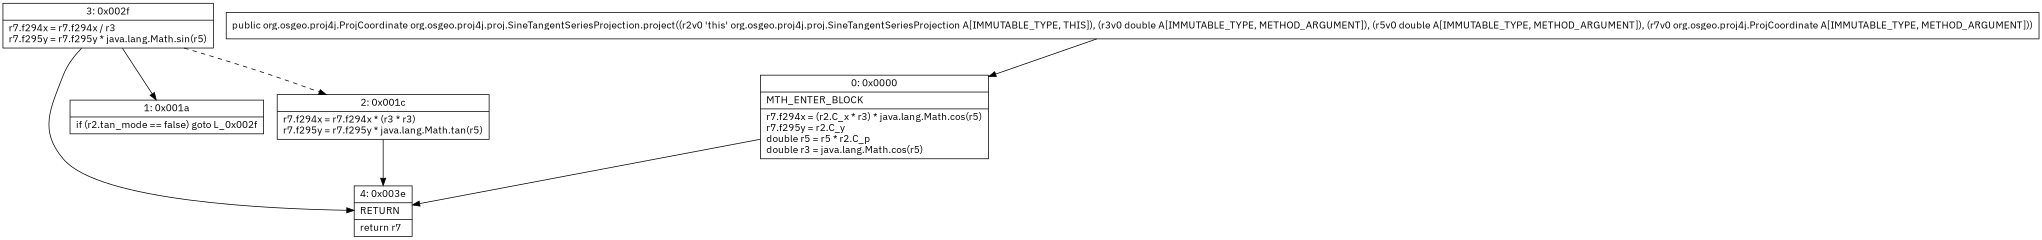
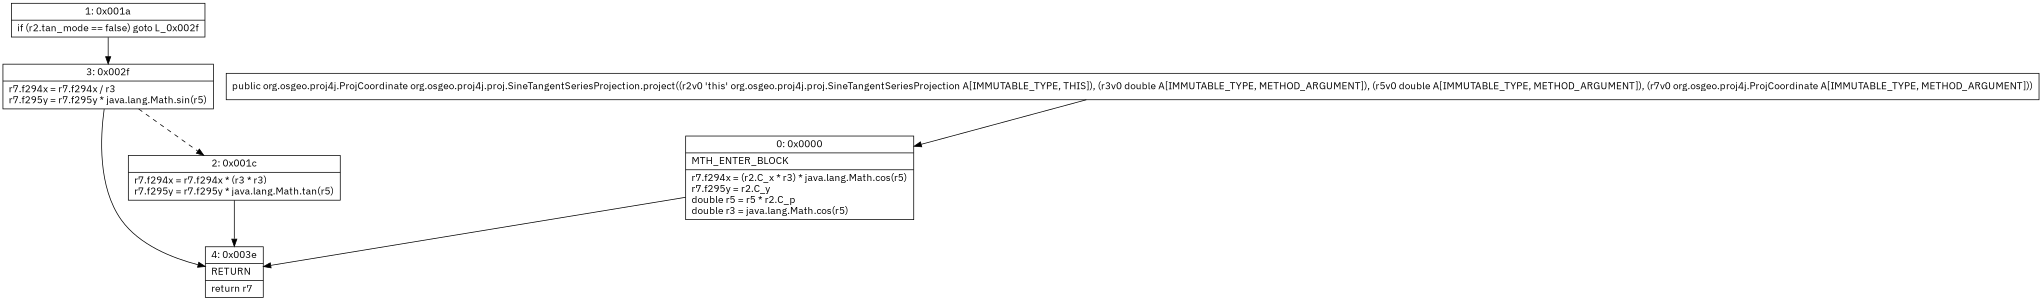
  digraph {
    fontname="IBM Plex Sans"
    node [fontname="IBM Plex Sans" shape=record]
    edge [fontname="IBM Plex Sans"]
    n1 [label="{0\:\ 0x0000|MTH_ENTER_BLOCK\l|r7.f294x = (r2.C_x * r3) * java.lang.Math.cos(r5)\lr7.f295y = r2.C_y\ldouble r5 = r5 * r2.C_p\ldouble r3 = java.lang.Math.cos(r5)\l}"]
    n2 [label="{4\:\ 0x003e|RETURN\l|return r7\l}"]
    n3 [label="{1\:\ 0x001a|if (r2.tan_mode == false) goto L_0x002f\l}"]
    n4 [label="{3\:\ 0x002f|r7.f294x = r7.f294x \/ r3\lr7.f295y = r7.f295y * java.lang.Math.sin(r5)\l}"]
    n5 [label="{2\:\ 0x001c|r7.f294x = r7.f294x * (r3 * r3)\lr7.f295y = r7.f295y * java.lang.Math.tan(r5)\l}"]
    n6 [label="{public org.osgeo.proj4j.ProjCoordinate org.osgeo.proj4j.proj.SineTangentSeriesProjection.project((r2v0 'this' org.osgeo.proj4j.proj.SineTangentSeriesProjection A[IMMUTABLE_TYPE, THIS]), (r3v0 double A[IMMUTABLE_TYPE, METHOD_ARGUMENT]), (r5v0 double A[IMMUTABLE_TYPE, METHOD_ARGUMENT]), (r7v0 org.osgeo.proj4j.ProjCoordinate A[IMMUTABLE_TYPE, METHOD_ARGUMENT])) }"]
    n1 -> n2
-   n4 -> n3
+   n3 -> n4
    n4 -> n2
    n4 -> n5 [style=dashed]
    n5 -> n2
    n6 -> n1
  }
